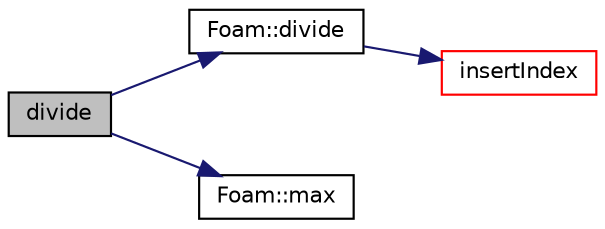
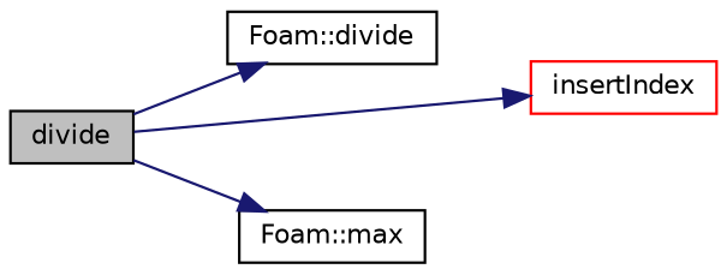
  digraph {
    rankdir=LR
    node [color=black fontname=Helvetica fontsize=10 shape=record]
    edge [color=midnightblue fontname=Helvetica fontsize=10 labelfontname=Helvetica labelfontsize=10 style=solid]
    n1 [fillcolor=grey75 fontcolor=black height=0.2 label=divide style=filled width=0.4]
    n2 [height=0.2 label="Foam::divide" width=0.4]
    n3 [color=red height=0.2 label=insertIndex width=0.4]
    n4 [height=0.2 label="Foam::max" width=0.4]
    n1 -> n2
-   n2 -> n3
+   n1 -> n3
    n1 -> n4
  }
